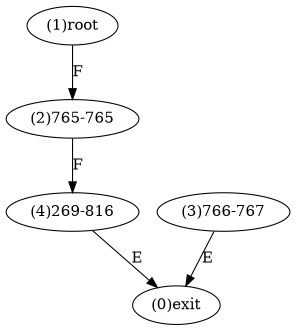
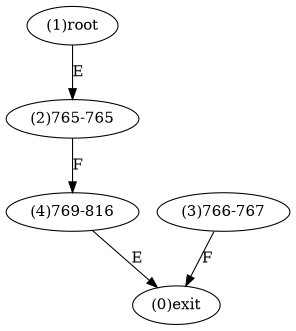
  digraph {
    n1 [label="(1)root"]
    n2 [label="(2)765-765"]
-   n3 [label="(4)269-816"]
+   n3 [label="(4)769-816"]
    n4 [label="(3)766-767"]
    n5 [label="(0)exit"]
-   n1 -> n2 [label=F]
+   n1 -> n2 [label=E]
    n2 -> n3 [label=F]
    n3 -> n5 [label=E]
-   n4 -> n5 [label=E]
+   n4 -> n5 [label=F]
  }
